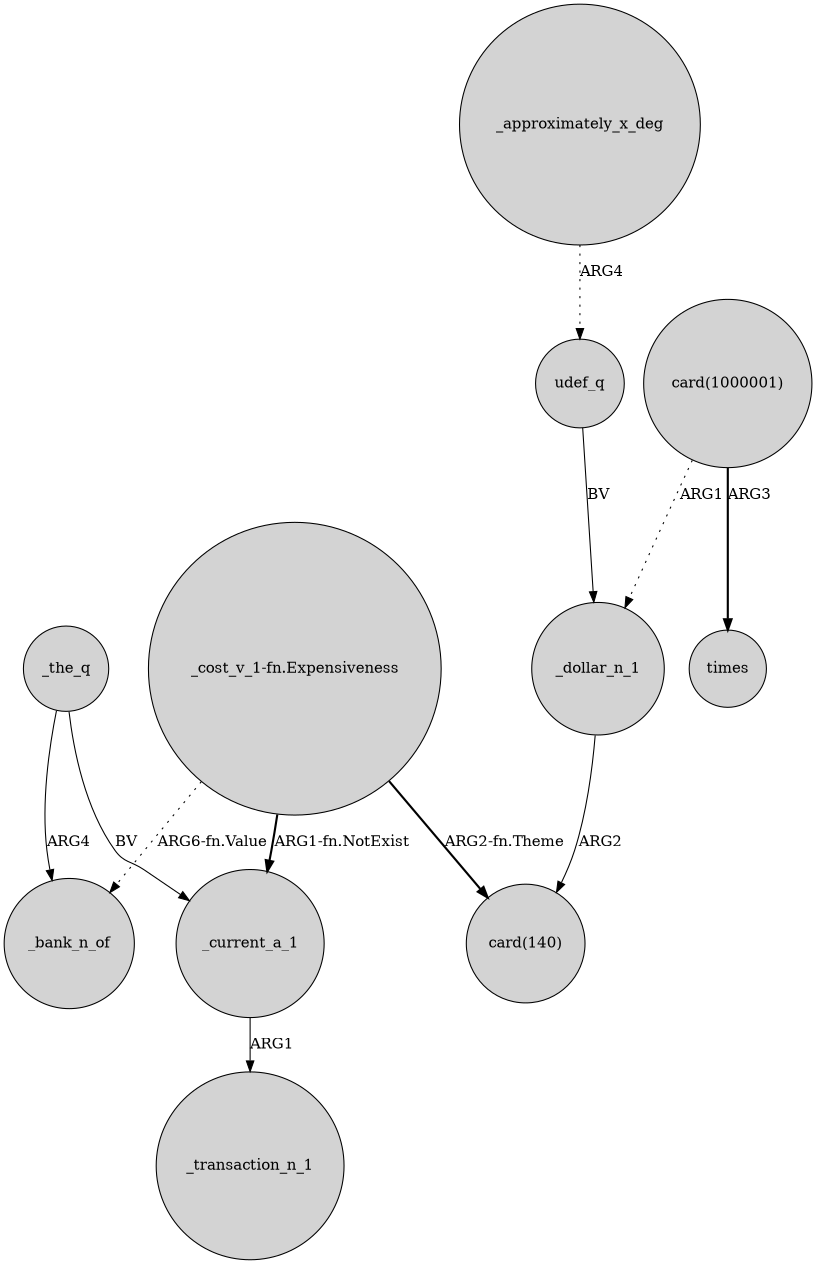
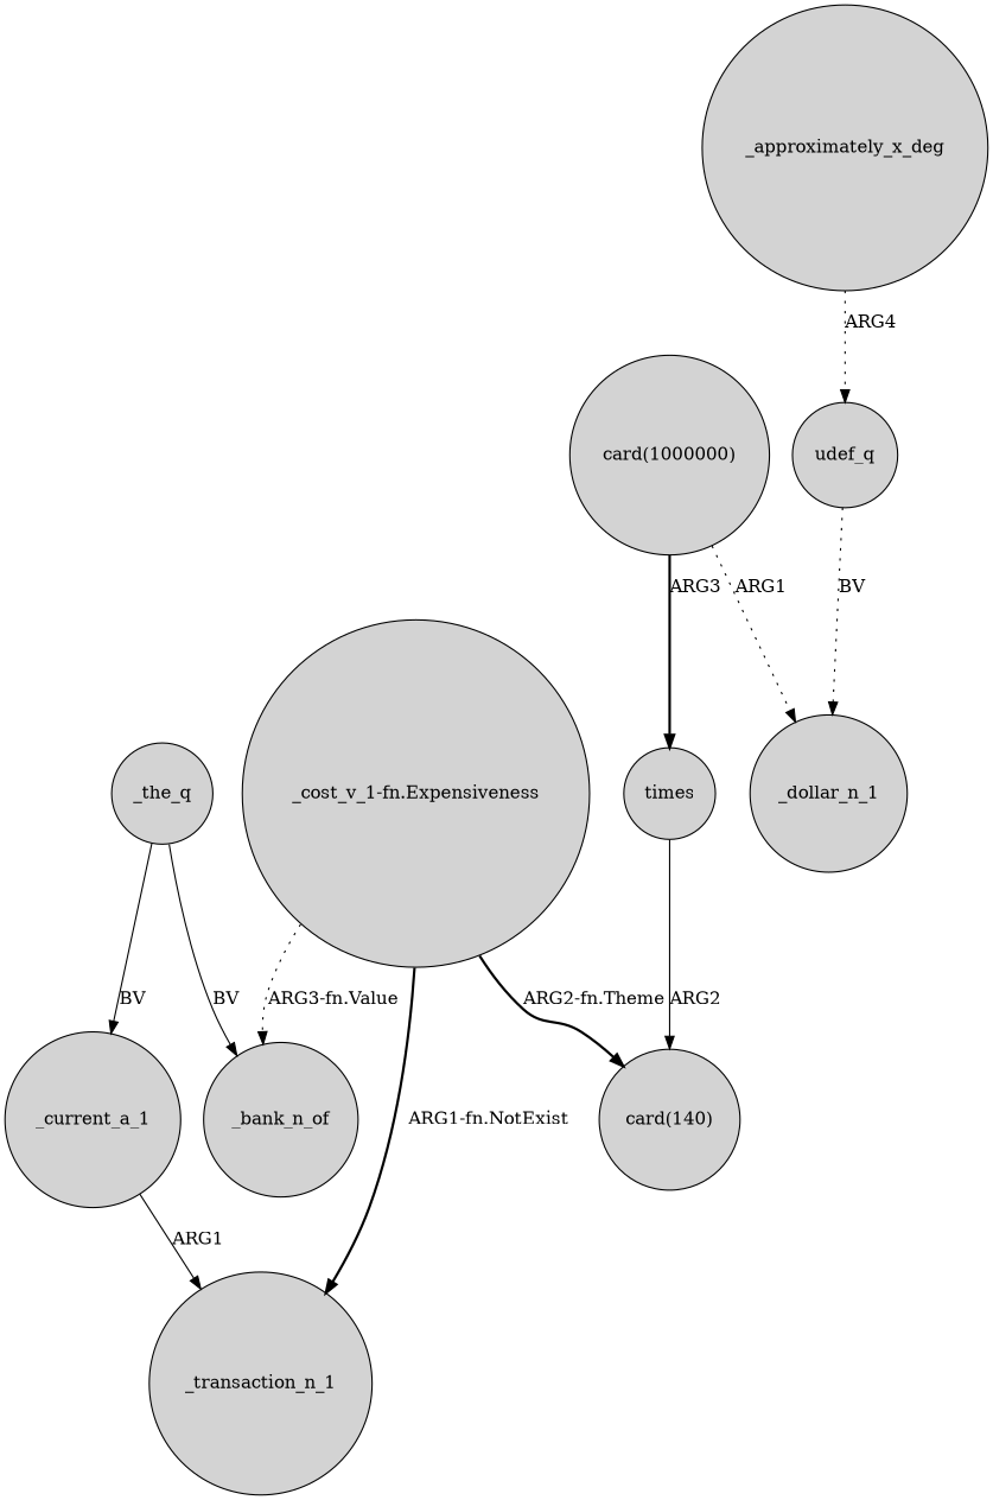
  digraph {
    node [shape=circle style=filled]
    edge [style=solid]
    _the_q
    _bank_n_of
    _current_a_1
    _transaction_n_1
-   "card(1000000)" [label="card(1000001)"]
+   "card(1000000)"
    _dollar_n_1
    times
    "card(140)"
    _approximately_x_deg
    udef_q
    "_cost_v_1-fn.Expensiveness"
-   _the_q -> _bank_n_of [label=ARG4]
+   _the_q -> _bank_n_of [label=BV]
    _the_q -> _current_a_1 [label=BV]
    _current_a_1 -> _transaction_n_1 [label=ARG1]
    "card(1000000)" -> _dollar_n_1 [label=ARG1 style=dotted]
    "card(1000000)" -> times [label=ARG3 style=bold]
-   _dollar_n_1 -> "card(140)" [label=ARG2]
+   times -> "card(140)" [label=ARG2]
    _approximately_x_deg -> udef_q [label=ARG4 style=dotted]
-   udef_q -> _dollar_n_1 [label=BV]
-   "_cost_v_1-fn.Expensiveness" -> _bank_n_of [label="ARG6-fn.Value" style=dotted]
-   "_cost_v_1-fn.Expensiveness" -> _current_a_1 [label="ARG1-fn.NotExist" style=bold]
+   udef_q -> _dollar_n_1 [label=BV style=dotted]
+   "_cost_v_1-fn.Expensiveness" -> _bank_n_of [label="ARG3-fn.Value" style=dotted]
+   "_cost_v_1-fn.Expensiveness" -> _transaction_n_1 [label="ARG1-fn.NotExist" style=bold]
    "_cost_v_1-fn.Expensiveness" -> "card(140)" [label="ARG2-fn.Theme" style=bold]
  }
